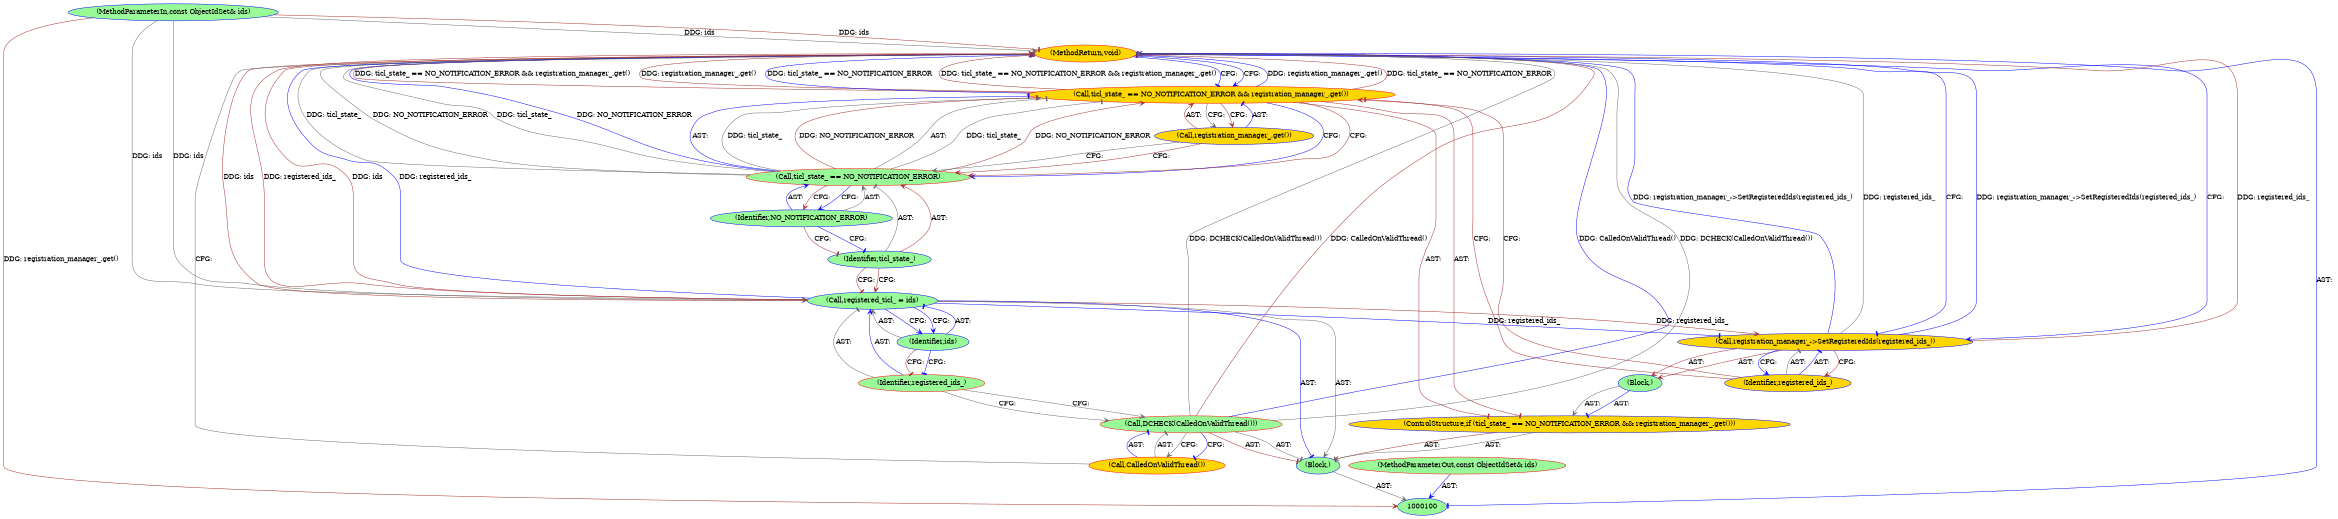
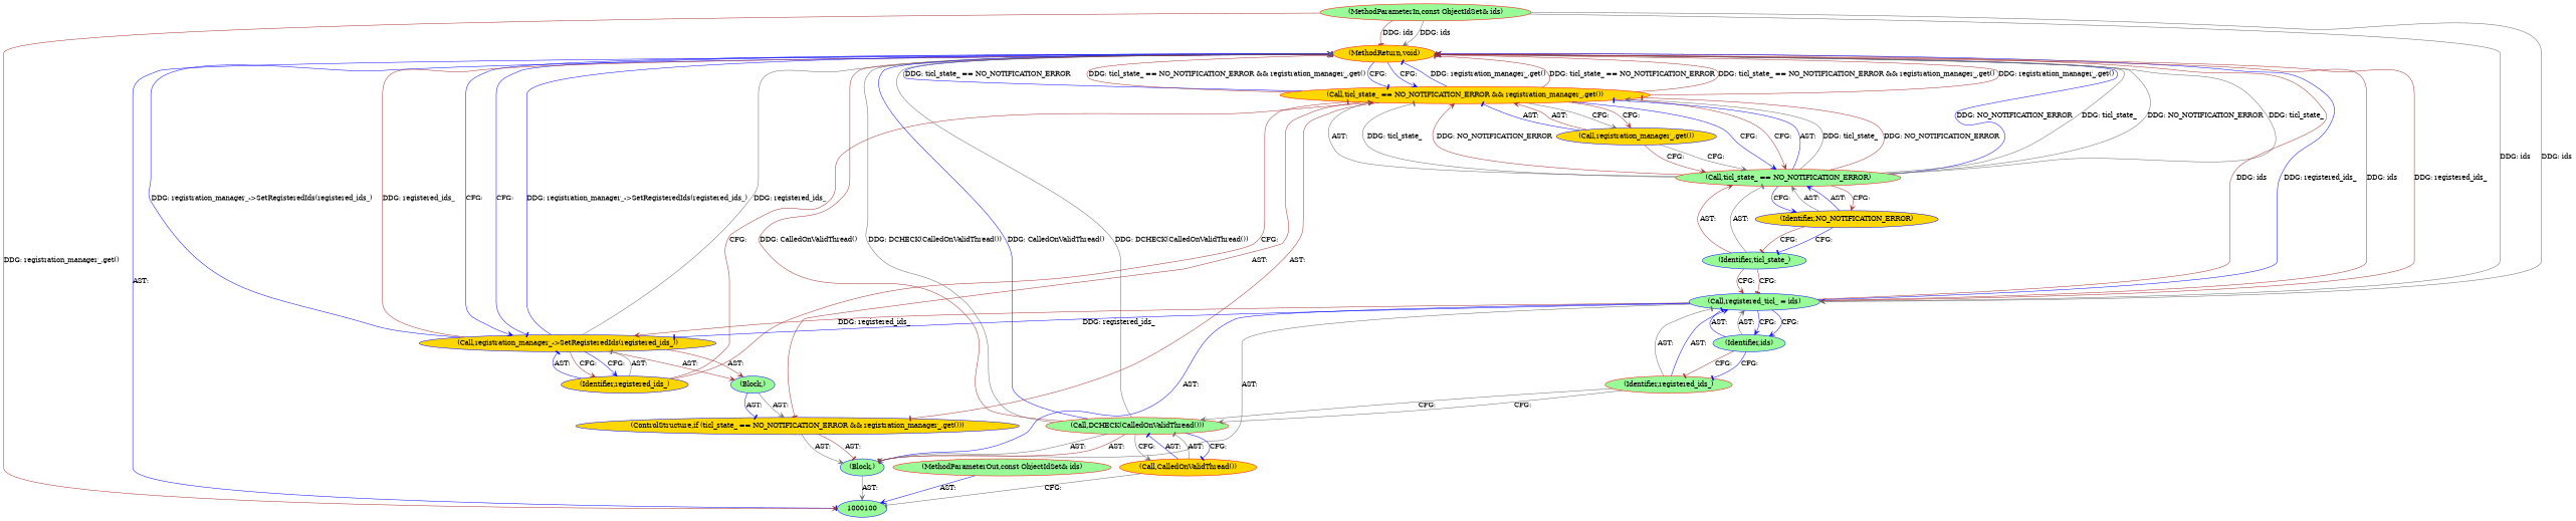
  digraph {
    node [color=blue fillcolor=palegreen style=filled]
    edge [arrowhead=vee color=brown]
    n1 [color=red fillcolor=gold label="(MethodReturn,void)"]
    n2 [color=red fillcolor=gold label="(Call,ticl_state_ == NO_NOTIFICATION_ERROR && registration_manager_.get())"]
    n3 [fillcolor=gold label="(Call,registration_manager_->SetRegisteredIds(registered_ids_))"]
    1000100
    n5 [color=red label="(Call,ticl_state_ == NO_NOTIFICATION_ERROR)"]
    n6 [fillcolor=gold label="(ControlStructure,if (ticl_state_ == NO_NOTIFICATION_ERROR && registration_manager_.get()))"]
    n7 [fillcolor=gold label="(Call,registration_manager_.get())"]
    n8 [label="(Block,)"]
    n9 [fillcolor=gold label="(Identifier,registered_ids_)"]
-   n10 [label="(MethodParameterIn,const ObjectIdSet& ids)"]
+   n10 [color=red label="(MethodParameterIn,const ObjectIdSet& ids)"]
    n11 [label="(Call,registered_ticl_ = ids)"]
    n12 [label="(Block,)"]
    n13 [label="(Identifier,ids)"]
    n14 [color=red label="(MethodParameterOut,const ObjectIdSet& ids)"]
    n15 [color=red fillcolor=gold label="(Call,CalledOnValidThread())"]
    n16 [color=red label="(Call,DCHECK(CalledOnValidThread()))"]
    n17 [color=red label="(Identifier,registered_ids_)"]
-   n18 [label="(Identifier,NO_NOTIFICATION_ERROR)"]
+   n18 [fillcolor=gold label="(Identifier,NO_NOTIFICATION_ERROR)"]
    n19 [label="(Identifier,ticl_state_)"]
    n1 -> n2 [arrowhead=tee color=blue label="CFG: "]
    n1 -> n2 [color=blue label="CFG: "]
    n1 -> n3 [color=blue label="CFG: "]
    n1 -> n3 [arrowhead=tee color=blue label="CFG: "]
    n1 -> 1000100 [arrowhead=tee color=blue label="AST: "]
    n2 -> n1 [arrowhead=tee color=blue label="DDG: registration_manager_.get()"]
    n2 -> n1 [arrowhead=tee label="DDG: ticl_state_ == NO_NOTIFICATION_ERROR"]
    n2 -> n1 [label="DDG: ticl_state_ == NO_NOTIFICATION_ERROR && registration_manager_.get()"]
    n2 -> n1 [arrowhead=tee label="DDG: registration_manager_.get()"]
    n2 -> n1 [color=blue label="DDG: ticl_state_ == NO_NOTIFICATION_ERROR"]
    n2 -> n1 [label="DDG: ticl_state_ == NO_NOTIFICATION_ERROR && registration_manager_.get()"]
    n2 -> n5 [color=blue label="CFG: "]
    n2 -> n5 [label="CFG: "]
    n2 -> n6 [arrowhead=tee label="AST: "]
    n2 -> n6 [arrowhead=tee label="AST: "]
    n2 -> n7 [color=gray40 label="CFG: "]
    n2 -> n7 [label="CFG: "]
    n3 -> n1 [arrowhead=tee color=blue label="DDG: registration_manager_->SetRegisteredIds(registered_ids_)"]
    n3 -> n1 [label="DDG: registered_ids_"]
    n3 -> n1 [arrowhead=tee color=blue label="DDG: registration_manager_->SetRegisteredIds(registered_ids_)"]
    n3 -> n1 [color=gray40 label="DDG: registered_ids_"]
    n3 -> n8 [label="AST: "]
    n3 -> n8 [label="AST: "]
    n3 -> n9 [label="CFG: "]
    n3 -> n9 [color=blue label="CFG: "]
    n5 -> n1 [arrowhead=tee color=blue label="DDG: NO_NOTIFICATION_ERROR"]
    n5 -> n1 [arrowhead=tee color=gray40 label="DDG: ticl_state_"]
    n5 -> n1 [color=gray40 label="DDG: NO_NOTIFICATION_ERROR"]
    n5 -> n1 [color=gray40 label="DDG: ticl_state_"]
    n5 -> n2 [arrowhead=tee color=blue label="AST: "]
    n5 -> n2 [color=gray40 label="DDG: ticl_state_"]
    n5 -> n2 [arrowhead=tee label="DDG: NO_NOTIFICATION_ERROR"]
    n5 -> n2 [arrowhead=tee color=gray40 label="AST: "]
    n5 -> n2 [arrowhead=tee color=gray40 label="DDG: ticl_state_"]
    n5 -> n2 [label="DDG: NO_NOTIFICATION_ERROR"]
    n5 -> n18 [label="CFG: "]
    n5 -> n18 [color=blue label="CFG: "]
    n6 -> n12 [arrowhead=tee label="AST: "]
    n6 -> n12 [color=gray40 label="AST: "]
    n7 -> n2 [arrowhead=tee color=blue label="AST: "]
    n7 -> n2 [label="AST: "]
    n7 -> n5 [label="CFG: "]
    n7 -> n5 [color=gray40 label="CFG: "]
    n8 -> n6 [color=gray40 label="AST: "]
    n8 -> n6 [arrowhead=tee color=blue label="AST: "]
    n9 -> n2 [label="CFG: "]
    n9 -> n2 [arrowhead=tee label="CFG: "]
    n9 -> n3 [arrowhead=tee color=gray40 label="AST: "]
    n9 -> n3 [arrowhead=tee color=blue label="AST: "]
    n10 -> n1 [color=gray40 label="DDG: ids"]
    n10 -> n1 [arrowhead=tee label="DDG: ids"]
    n10 -> 1000100 [label="DDG: registration_manager_.get()"]
    n10 -> n11 [color=gray40 label="DDG: ids"]
    n10 -> n11 [color=gray40 label="DDG: ids"]
    n11 -> n1 [label="DDG: ids"]
    n11 -> n1 [color=blue label="DDG: registered_ids_"]
    n11 -> n1 [label="DDG: ids"]
    n11 -> n1 [label="DDG: registered_ids_"]
    n11 -> n3 [arrowhead=tee color=blue label="DDG: registered_ids_"]
    n11 -> n3 [label="DDG: registered_ids_"]
    n11 -> n12 [arrowhead=tee color=blue label="AST: "]
    n11 -> n12 [color=gray40 label="AST: "]
    n11 -> n13 [color=blue label="CFG: "]
    n11 -> n13 [color=blue label="CFG: "]
    n12 -> 1000100 [color=gray40 label="AST: "]
    n13 -> n11 [arrowhead=tee color=blue label="AST: "]
    n13 -> n11 [color=gray40 label="AST: "]
    n13 -> n17 [arrowhead=tee label="CFG: "]
    n13 -> n17 [arrowhead=tee color=blue label="CFG: "]
    n14 -> 1000100 [color=blue label="AST: "]
-   n15 -> n1 [arrowhead=tee color=gray40 label="CFG: "]
+   n15 -> 1000100 [arrowhead=tee color=gray40 label="CFG: "]
    n15 -> n16 [arrowhead=tee color=blue label="AST: "]
    n15 -> n16 [arrowhead=tee color=gray40 label="AST: "]
    n16 -> n1 [arrowhead=tee label="DDG: CalledOnValidThread()"]
    n16 -> n1 [arrowhead=tee color=gray40 label="DDG: DCHECK(CalledOnValidThread())"]
    n16 -> n1 [color=blue label="DDG: CalledOnValidThread()"]
    n16 -> n1 [color=gray40 label="DDG: DCHECK(CalledOnValidThread())"]
    n16 -> n12 [arrowhead=tee color=gray40 label="AST: "]
    n16 -> n12 [arrowhead=tee label="AST: "]
    n16 -> n15 [arrowhead=tee color=blue label="CFG: "]
    n16 -> n15 [color=gray40 label="CFG: "]
    n17 -> n11 [arrowhead=tee color=gray40 label="AST: "]
    n17 -> n11 [color=blue label="AST: "]
    n17 -> n16 [color=gray40 label="CFG: "]
    n17 -> n16 [color=gray40 label="CFG: "]
    n18 -> n5 [color=gray40 label="AST: "]
    n18 -> n5 [color=blue label="AST: "]
    n18 -> n19 [arrowhead=tee color=blue label="CFG: "]
    n18 -> n19 [arrowhead=tee label="CFG: "]
    n19 -> n5 [label="AST: "]
    n19 -> n5 [arrowhead=tee color=gray40 label="AST: "]
    n19 -> n11 [arrowhead=tee label="CFG: "]
    n19 -> n11 [label="CFG: "]
  }
